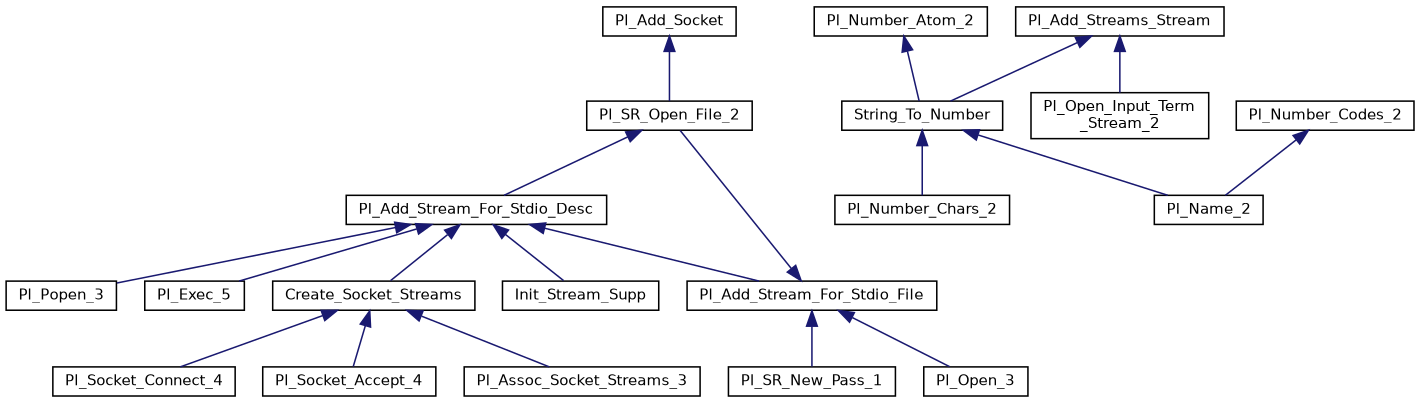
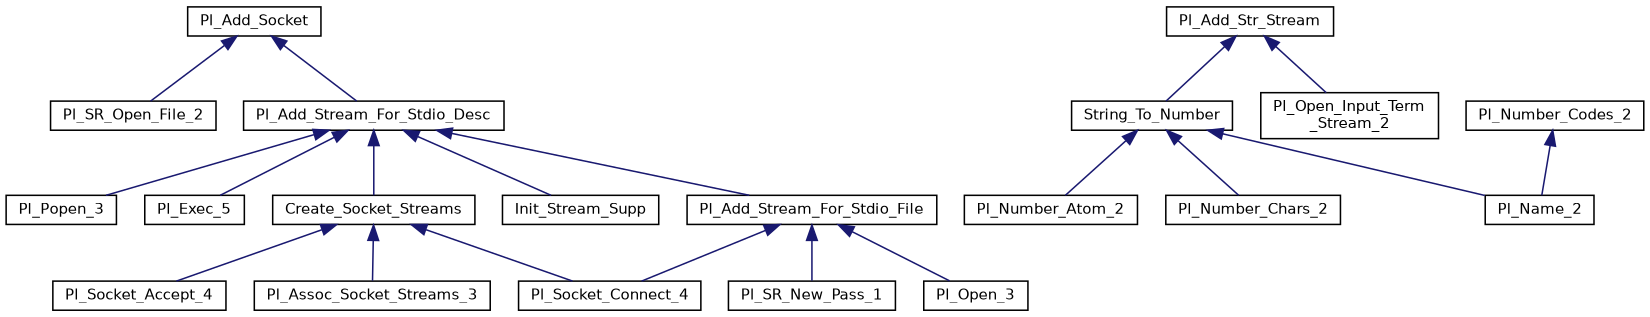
  digraph {
    rankdir=TB
    node [color=black fillcolor=white fontname=Helvetica fontsize=10 shape=record style=filled]
    edge [color=midnightblue dir=back fontname=Helvetica fontsize=10 labelfontname=Helvetica labelfontsize=10 style=solid]
    n1 [height=0.2 label=Pl_Add_Socket width=0.4]
    n2 [height=0.2 label=Pl_SR_Open_File_2 width=0.4]
    n3 [height=0.2 label=Pl_Add_Stream_For_Stdio_Desc width=0.4]
-   n4 [height=0.2 label=Pl_Add_Streams_Stream width=0.4]
+   n4 [height=0.2 label=Pl_Add_Str_Stream width=0.4]
    n5 [height=0.2 label=String_To_Number width=0.4]
    n6 [height=0.2 label="Pl_Open_Input_Term\l_Stream_2" width=0.4]
    n7 [height=0.2 label=Pl_Popen_3 width=0.4]
    n8 [height=0.2 label=Pl_Exec_5 width=0.4]
    n9 [height=0.2 label=Create_Socket_Streams width=0.4]
    n10 [height=0.2 label=Init_Stream_Supp width=0.4]
    n11 [height=0.2 label=Pl_Add_Stream_For_Stdio_File width=0.4]
    n12 [height=0.2 label=Pl_Socket_Connect_4 width=0.4]
    n13 [height=0.2 label=Pl_Socket_Accept_4 width=0.4]
    n14 [height=0.2 label=Pl_Assoc_Socket_Streams_3 width=0.4]
    n15 [height=0.2 label=Pl_SR_New_Pass_1 width=0.4]
    n16 [height=0.2 label=Pl_Open_3 width=0.4]
    n17 [height=0.2 label=Pl_Number_Atom_2 width=0.4]
    n18 [height=0.2 label=Pl_Number_Chars_2 width=0.4]
    n19 [height=0.2 label=Pl_Name_2 width=0.4]
    n20 [height=0.2 label=Pl_Number_Codes_2 width=0.4]
    n1 -> n2
-   n2 -> n3
+   n1 -> n3
    n3 -> n7
    n3 -> n8
    n3 -> n9
    n3 -> n10
    n3 -> n11
    n4 -> n5
    n4 -> n6
-   n17 -> n5
+   n5 -> n17
    n5 -> n18
    n5 -> n19
    n9 -> n12
    n9 -> n13
    n9 -> n14
-   n11 -> n2
+   n11 -> n12
    n11 -> n15
    n11 -> n16
    n20 -> n19
  }
